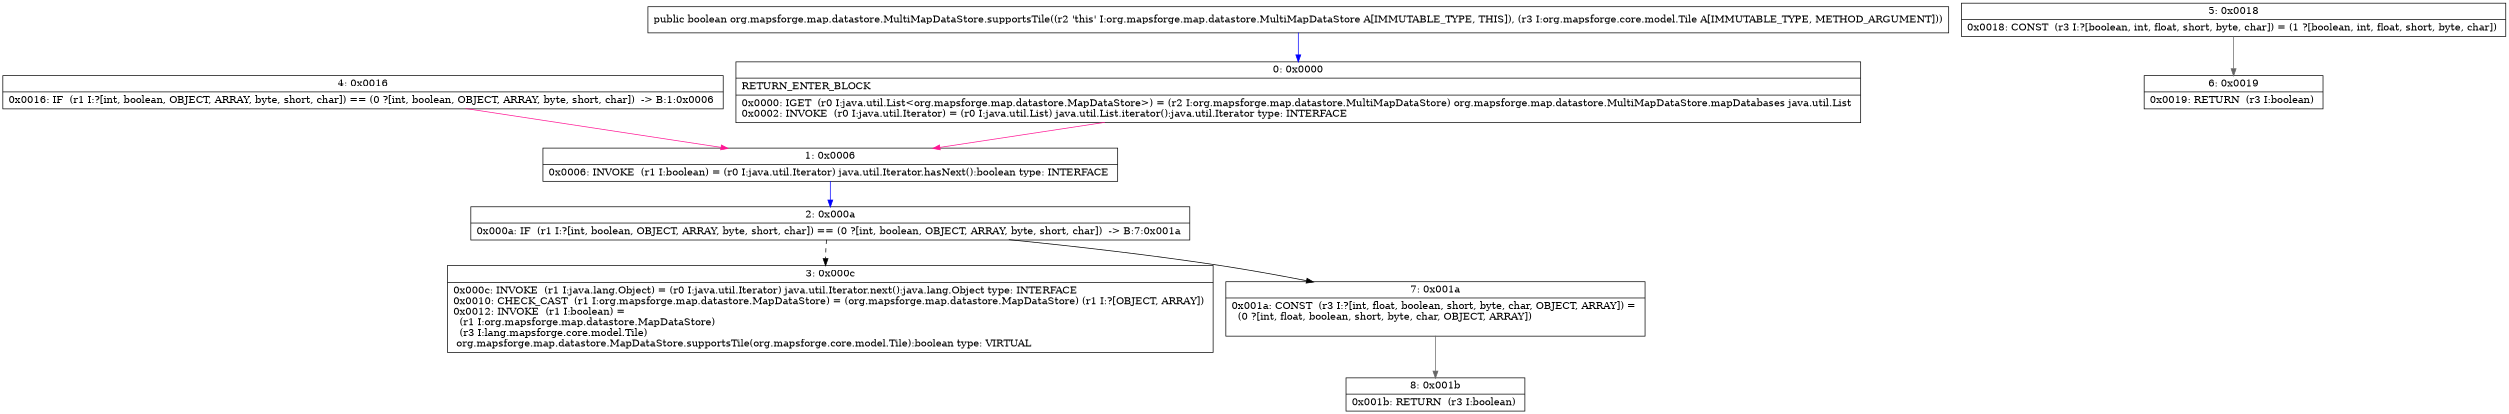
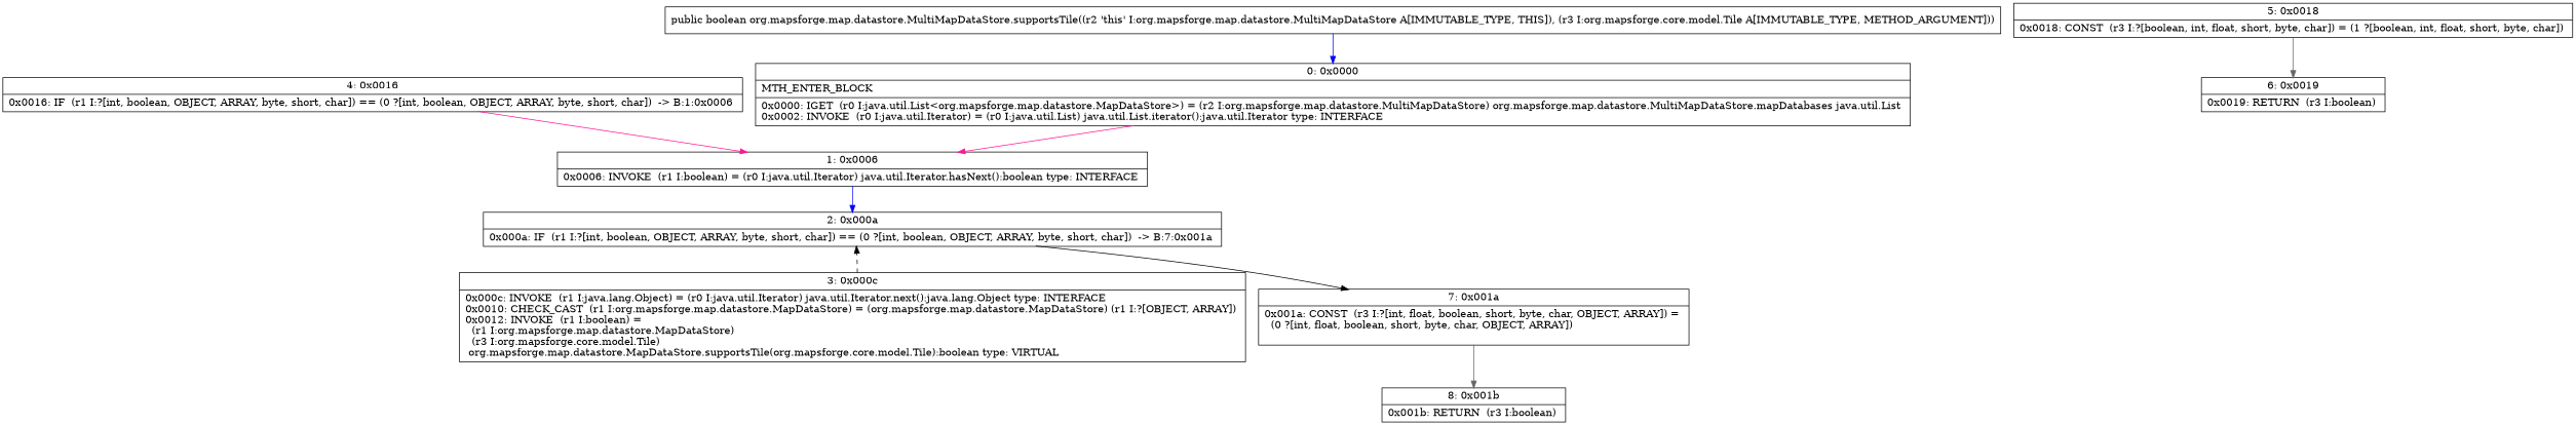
  digraph {
    node [shape=record]
    edge [color=deeppink]
-   n1 [label="{0\:\ 0x0000|RETURN_ENTER_BLOCK\l|0x0000: IGET  (r0 I:java.util.List\<org.mapsforge.map.datastore.MapDataStore\>) = (r2 I:org.mapsforge.map.datastore.MultiMapDataStore) org.mapsforge.map.datastore.MultiMapDataStore.mapDatabases java.util.List \l0x0002: INVOKE  (r0 I:java.util.Iterator) = (r0 I:java.util.List) java.util.List.iterator():java.util.Iterator type: INTERFACE \l}"]
+   n1 [label="{0\:\ 0x0000|MTH_ENTER_BLOCK\l|0x0000: IGET  (r0 I:java.util.List\<org.mapsforge.map.datastore.MapDataStore\>) = (r2 I:org.mapsforge.map.datastore.MultiMapDataStore) org.mapsforge.map.datastore.MultiMapDataStore.mapDatabases java.util.List \l0x0002: INVOKE  (r0 I:java.util.Iterator) = (r0 I:java.util.List) java.util.List.iterator():java.util.Iterator type: INTERFACE \l}"]
    n2 [label="{1\:\ 0x0006|0x0006: INVOKE  (r1 I:boolean) = (r0 I:java.util.Iterator) java.util.Iterator.hasNext():boolean type: INTERFACE \l}"]
    n3 [label="{2\:\ 0x000a|0x000a: IF  (r1 I:?[int, boolean, OBJECT, ARRAY, byte, short, char]) == (0 ?[int, boolean, OBJECT, ARRAY, byte, short, char])  \-\> B:7:0x001a \l}"]
-   n4 [label="{3\:\ 0x000c|0x000c: INVOKE  (r1 I:java.lang.Object) = (r0 I:java.util.Iterator) java.util.Iterator.next():java.lang.Object type: INTERFACE \l0x0010: CHECK_CAST  (r1 I:org.mapsforge.map.datastore.MapDataStore) = (org.mapsforge.map.datastore.MapDataStore) (r1 I:?[OBJECT, ARRAY]) \l0x0012: INVOKE  (r1 I:boolean) = \l  (r1 I:org.mapsforge.map.datastore.MapDataStore)\l  (r3 I:lang.mapsforge.core.model.Tile)\l org.mapsforge.map.datastore.MapDataStore.supportsTile(org.mapsforge.core.model.Tile):boolean type: VIRTUAL \l}"]
+   n4 [label="{3\:\ 0x000c|0x000c: INVOKE  (r1 I:java.lang.Object) = (r0 I:java.util.Iterator) java.util.Iterator.next():java.lang.Object type: INTERFACE \l0x0010: CHECK_CAST  (r1 I:org.mapsforge.map.datastore.MapDataStore) = (org.mapsforge.map.datastore.MapDataStore) (r1 I:?[OBJECT, ARRAY]) \l0x0012: INVOKE  (r1 I:boolean) = \l  (r1 I:org.mapsforge.map.datastore.MapDataStore)\l  (r3 I:org.mapsforge.core.model.Tile)\l org.mapsforge.map.datastore.MapDataStore.supportsTile(org.mapsforge.core.model.Tile):boolean type: VIRTUAL \l}"]
    n5 [label="{7\:\ 0x001a|0x001a: CONST  (r3 I:?[int, float, boolean, short, byte, char, OBJECT, ARRAY]) = \l  (0 ?[int, float, boolean, short, byte, char, OBJECT, ARRAY])\l \l}"]
    n6 [label="{8\:\ 0x001b|0x001b: RETURN  (r3 I:boolean) \l}"]
    n7 [label="{4\:\ 0x0016|0x0016: IF  (r1 I:?[int, boolean, OBJECT, ARRAY, byte, short, char]) == (0 ?[int, boolean, OBJECT, ARRAY, byte, short, char])  \-\> B:1:0x0006 \l}"]
    n8 [label="{5\:\ 0x0018|0x0018: CONST  (r3 I:?[boolean, int, float, short, byte, char]) = (1 ?[boolean, int, float, short, byte, char]) \l}"]
    n9 [label="{6\:\ 0x0019|0x0019: RETURN  (r3 I:boolean) \l}"]
    n10 [label="{public boolean org.mapsforge.map.datastore.MultiMapDataStore.supportsTile((r2 'this' I:org.mapsforge.map.datastore.MultiMapDataStore A[IMMUTABLE_TYPE, THIS]), (r3 I:org.mapsforge.core.model.Tile A[IMMUTABLE_TYPE, METHOD_ARGUMENT])) }"]
    n1 -> n2
    n2 -> n3 [color=blue]
-   n3 -> n4 [color=black style=dashed]
+   n4 -> n3 [color=black style=dashed]
    n3 -> n5 [color=black]
    n5 -> n6 [color=gray40]
    n7 -> n2
    n8 -> n9 [color=gray40]
    n10 -> n1 [color=blue]
  }
